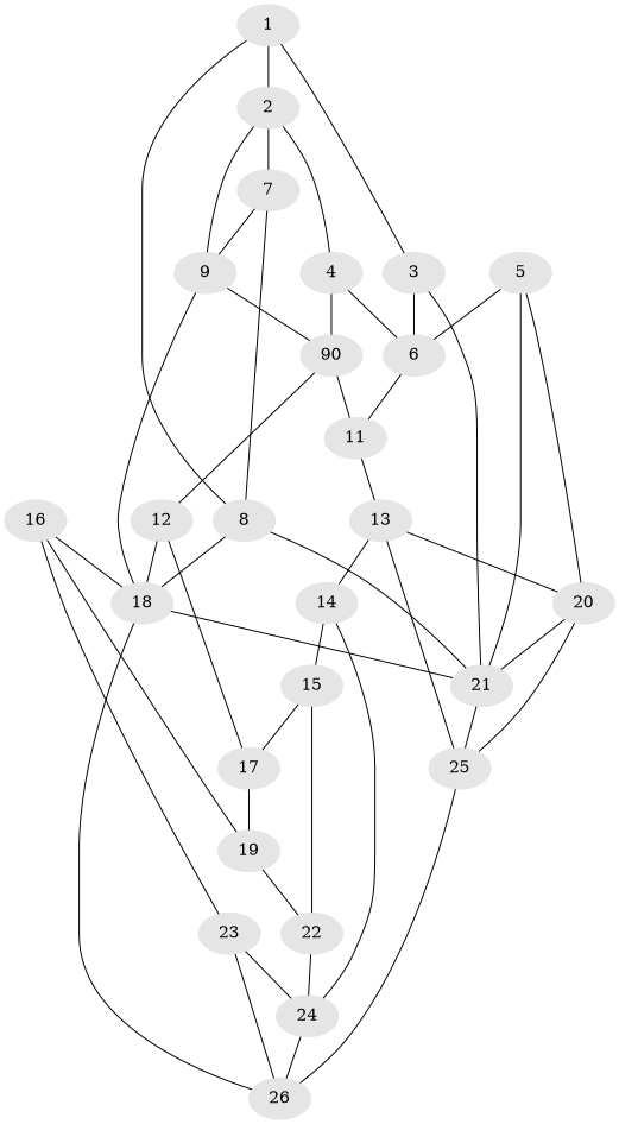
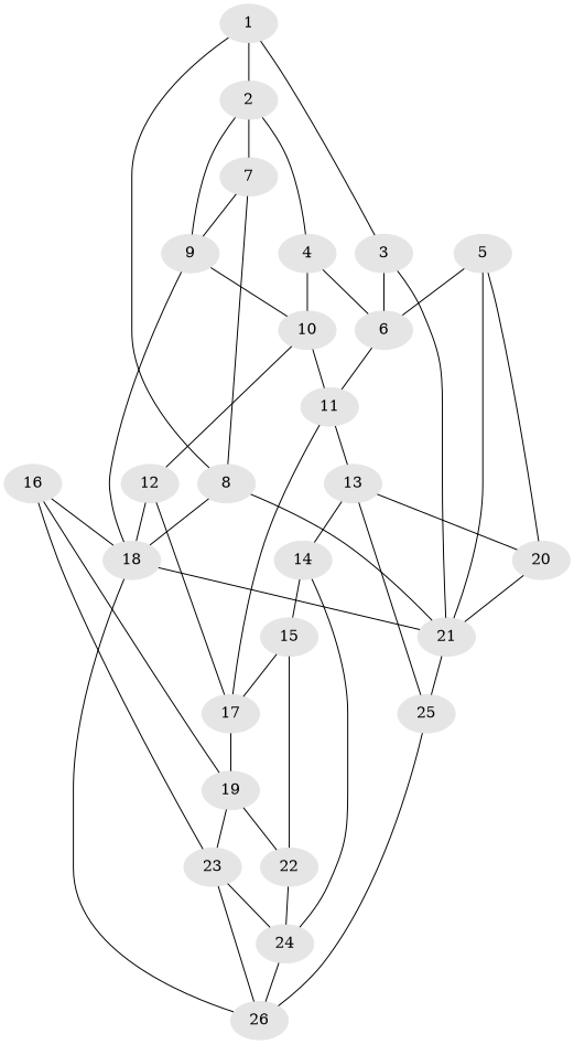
  graph {
    node [color=gray90 style=filled]
    edge [weight=1.0]
    1
    2
    3
    8
    4
    7
    9
    6
    21
    18
-   10 [label=90]
+   10
    11
    25
    12
    5
    20
    13
    17
    26
    14
    19
    16
    23
    15
    24
    22
    1 -- 2
    1 -- 3
    1 -- 8
    2 -- 4
    2 -- 7
    2 -- 9
    3 -- 6
    3 -- 21
    8 -- 21
    8 -- 18 [weight=2.0]
    4 -- 6
    4 -- 10
    7 -- 8
    7 -- 9
    9 -- 18
    9 -- 10
    6 -- 11
    21 -- 25
    18 -- 21
    18 -- 26
    10 -- 11
    10 -- 12
    11 -- 13
+   11 -- 17
    25 -- 26
    12 -- 18
    12 -- 17
    5 -- 6
    5 -- 21
    5 -- 20
    20 -- 21
-   20 -- 25
    13 -- 25
    13 -- 20
    13 -- 14
    17 -- 19 [weight=2.0]
    14 -- 15
    14 -- 24
+   19 -- 23
    19 -- 22
    16 -- 18
    16 -- 19
    16 -- 23
    23 -- 26
    23 -- 24
    15 -- 17 [weight=2.0]
    15 -- 22
    24 -- 26
    22 -- 24
  }
